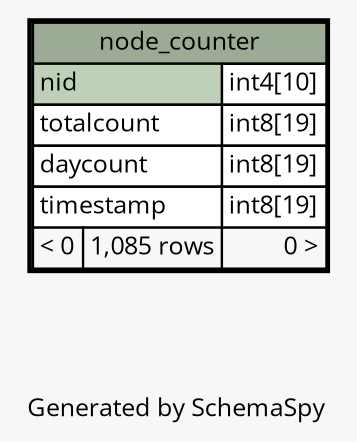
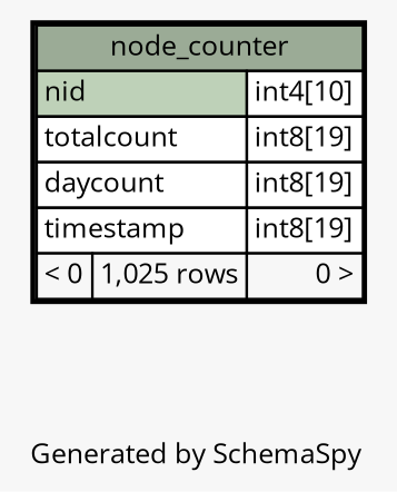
  digraph {
    bgcolor="#f7f7f7"
    fontname="Open Sans"
    fontsize=11
    label="\nGenerated by SchemaSpy"
    labeljust=l
    nodesep=0.18
    rankdir=RL
    ranksep=0.46
-   n1 [fontname="Open Sans" fontsize=11 label=<     <TABLE BORDER="2" CELLBORDER="1" CELLSPACING="0" BGCOLOR="#ffffff">       <TR><TD COLSPAN="3" BGCOLOR="#9bab96" ALIGN="CENTER">node_counter</TD></TR>       <TR><TD PORT="nid" COLSPAN="2" BGCOLOR="#bed1b8" ALIGN="LEFT">nid</TD><TD PORT="nid.type" ALIGN="LEFT">int4[10]</TD></TR>       <TR><TD PORT="totalcount" COLSPAN="2" ALIGN="LEFT">totalcount</TD><TD PORT="totalcount.type" ALIGN="LEFT">int8[19]</TD></TR>       <TR><TD PORT="daycount" COLSPAN="2" ALIGN="LEFT">daycount</TD><TD PORT="daycount.type" ALIGN="LEFT">int8[19]</TD></TR>       <TR><TD PORT="timestamp" COLSPAN="2" ALIGN="LEFT">timestamp</TD><TD PORT="timestamp.type" ALIGN="LEFT">int8[19]</TD></TR>       <TR><TD ALIGN="LEFT" BGCOLOR="#f7f7f7">&lt; 0</TD><TD ALIGN="RIGHT" BGCOLOR="#f7f7f7">1,085 rows</TD><TD ALIGN="RIGHT" BGCOLOR="#f7f7f7">0 &gt;</TD></TR>     </TABLE>> shape=plaintext]
+   n1 [fontname="Open Sans" fontsize=11 label=<     <TABLE BORDER="2" CELLBORDER="1" CELLSPACING="0" BGCOLOR="#ffffff">       <TR><TD COLSPAN="3" BGCOLOR="#9bab96" ALIGN="CENTER">node_counter</TD></TR>       <TR><TD PORT="nid" COLSPAN="2" BGCOLOR="#bed1b8" ALIGN="LEFT">nid</TD><TD PORT="nid.type" ALIGN="LEFT">int4[10]</TD></TR>       <TR><TD PORT="totalcount" COLSPAN="2" ALIGN="LEFT">totalcount</TD><TD PORT="totalcount.type" ALIGN="LEFT">int8[19]</TD></TR>       <TR><TD PORT="daycount" COLSPAN="2" ALIGN="LEFT">daycount</TD><TD PORT="daycount.type" ALIGN="LEFT">int8[19]</TD></TR>       <TR><TD PORT="timestamp" COLSPAN="2" ALIGN="LEFT">timestamp</TD><TD PORT="timestamp.type" ALIGN="LEFT">int8[19]</TD></TR>       <TR><TD ALIGN="LEFT" BGCOLOR="#f7f7f7">&lt; 0</TD><TD ALIGN="RIGHT" BGCOLOR="#f7f7f7">1,025 rows</TD><TD ALIGN="RIGHT" BGCOLOR="#f7f7f7">0 &gt;</TD></TR>     </TABLE>> shape=plaintext]
  }
